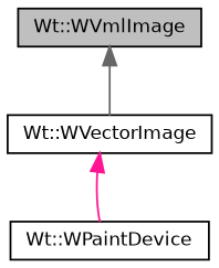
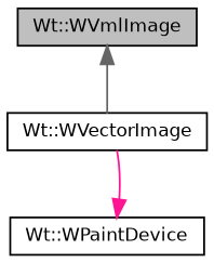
  digraph {
    node [color=black fillcolor=white fontname=Helvetica fontsize=10 shape=record style=filled]
    edge [dir=back fontname=Helvetica fontsize=10 labelfontname=Helvetica labelfontsize=10 style=solid]
    n1 [fillcolor=grey75 fontcolor=black height=0.2 label="Wt::WVmlImage" width=0.4]
    n2 [height=0.2 label="Wt::WVectorImage" width=0.4]
    n3 [height=0.2 label="Wt::WPaintDevice" width=0.4]
    n1 -> n2 [color=gray40]
-   n2 -> n3 [color=deeppink]
+   n3 -> n2 [color=deeppink]
  }
